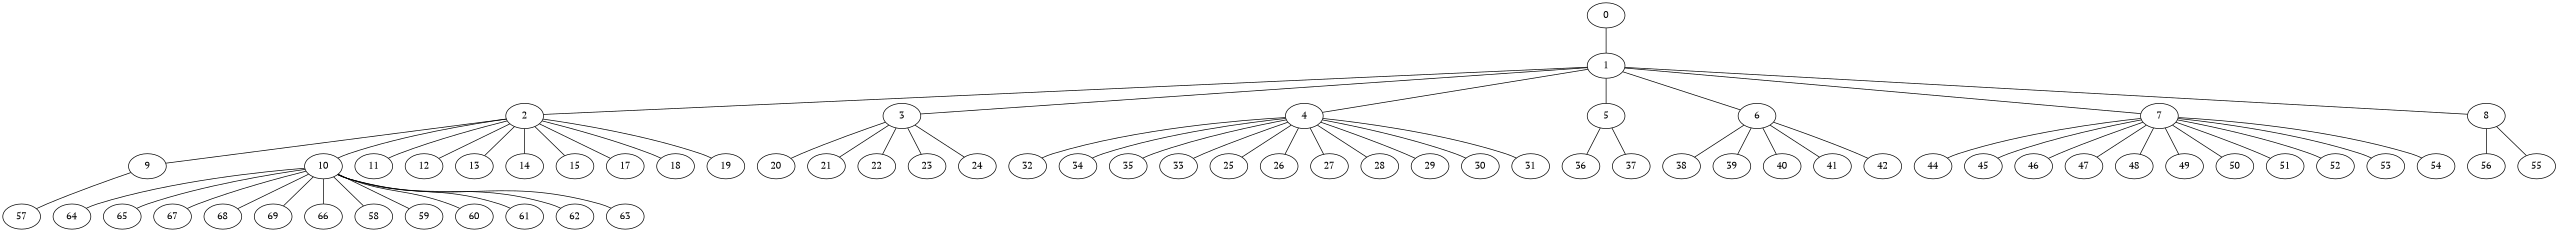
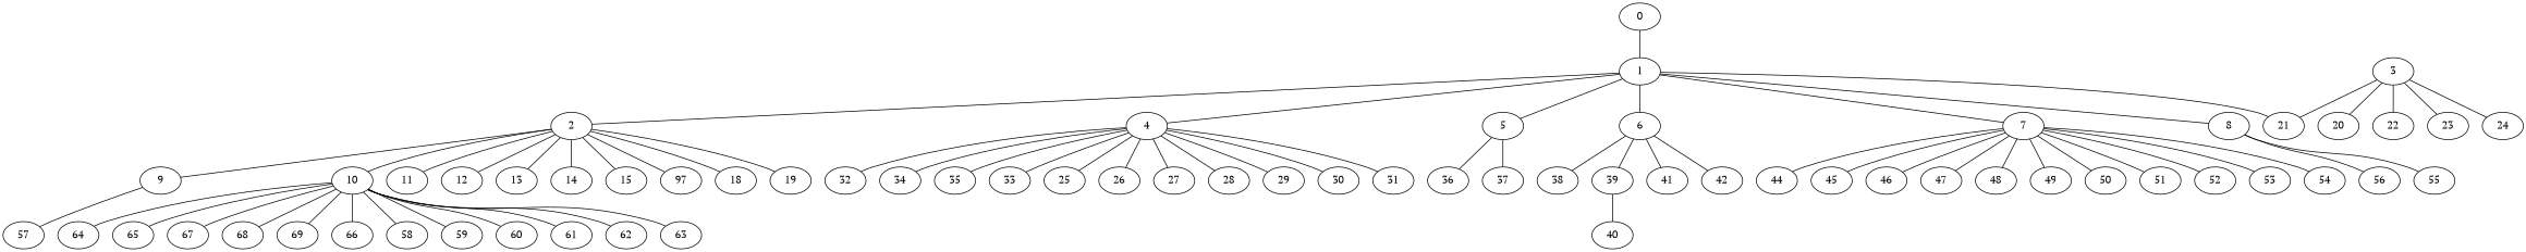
  graph {
    fontname="PT Serif"
    node [fontname="PT Serif"]
    edge [fontname="PT Serif"]
    0
    1
    2
    3
    4
    5
    6
    7
    8
    9
    10
    11
    12
    13
    14
    15
-   17
+   17 [label=97]
    18
    19
    20
    21
    22
    23
    24
    32
    34
    35
    33
    25
    26
    27
    28
    29
    30
    31
    36
    37
    38
    39
    40
    41
    42
    44
    45
    46
    47
    48
    49
    50
    51
    52
    53
    54
    56
    55
    57
    64
    65
    67
    68
    69
    66
    58
    59
    60
    61
    62
    63
    0 -- 1
    1 -- 2
-   1 -- 3
+   1 -- 21
    1 -- 4
    1 -- 5
    1 -- 6
    1 -- 7
    1 -- 8
    2 -- 9
    2 -- 10
    2 -- 11
    2 -- 12
    2 -- 13
    2 -- 14
    2 -- 15
    2 -- 17
    2 -- 18
    2 -- 19
    3 -- 20
    3 -- 21
    3 -- 22
    3 -- 23
    3 -- 24
    4 -- 32
    4 -- 34
    4 -- 35
    4 -- 33
    4 -- 25
    4 -- 26
    4 -- 27
    4 -- 28
    4 -- 29
    4 -- 30
    4 -- 31
    5 -- 36
    5 -- 37
    6 -- 38
    6 -- 39
-   6 -- 40
+   39 -- 40
    6 -- 41
    6 -- 42
    7 -- 44
    7 -- 45
    7 -- 46
    7 -- 47
    7 -- 48
    7 -- 49
    7 -- 50
    7 -- 51
    7 -- 52
    7 -- 53
    7 -- 54
    8 -- 56
    8 -- 55
    9 -- 57
    10 -- 64
    10 -- 65
    10 -- 67
    10 -- 68
    10 -- 69
    10 -- 66
    10 -- 58
    10 -- 59
    10 -- 60
    10 -- 61
    10 -- 62
    10 -- 63
  }
